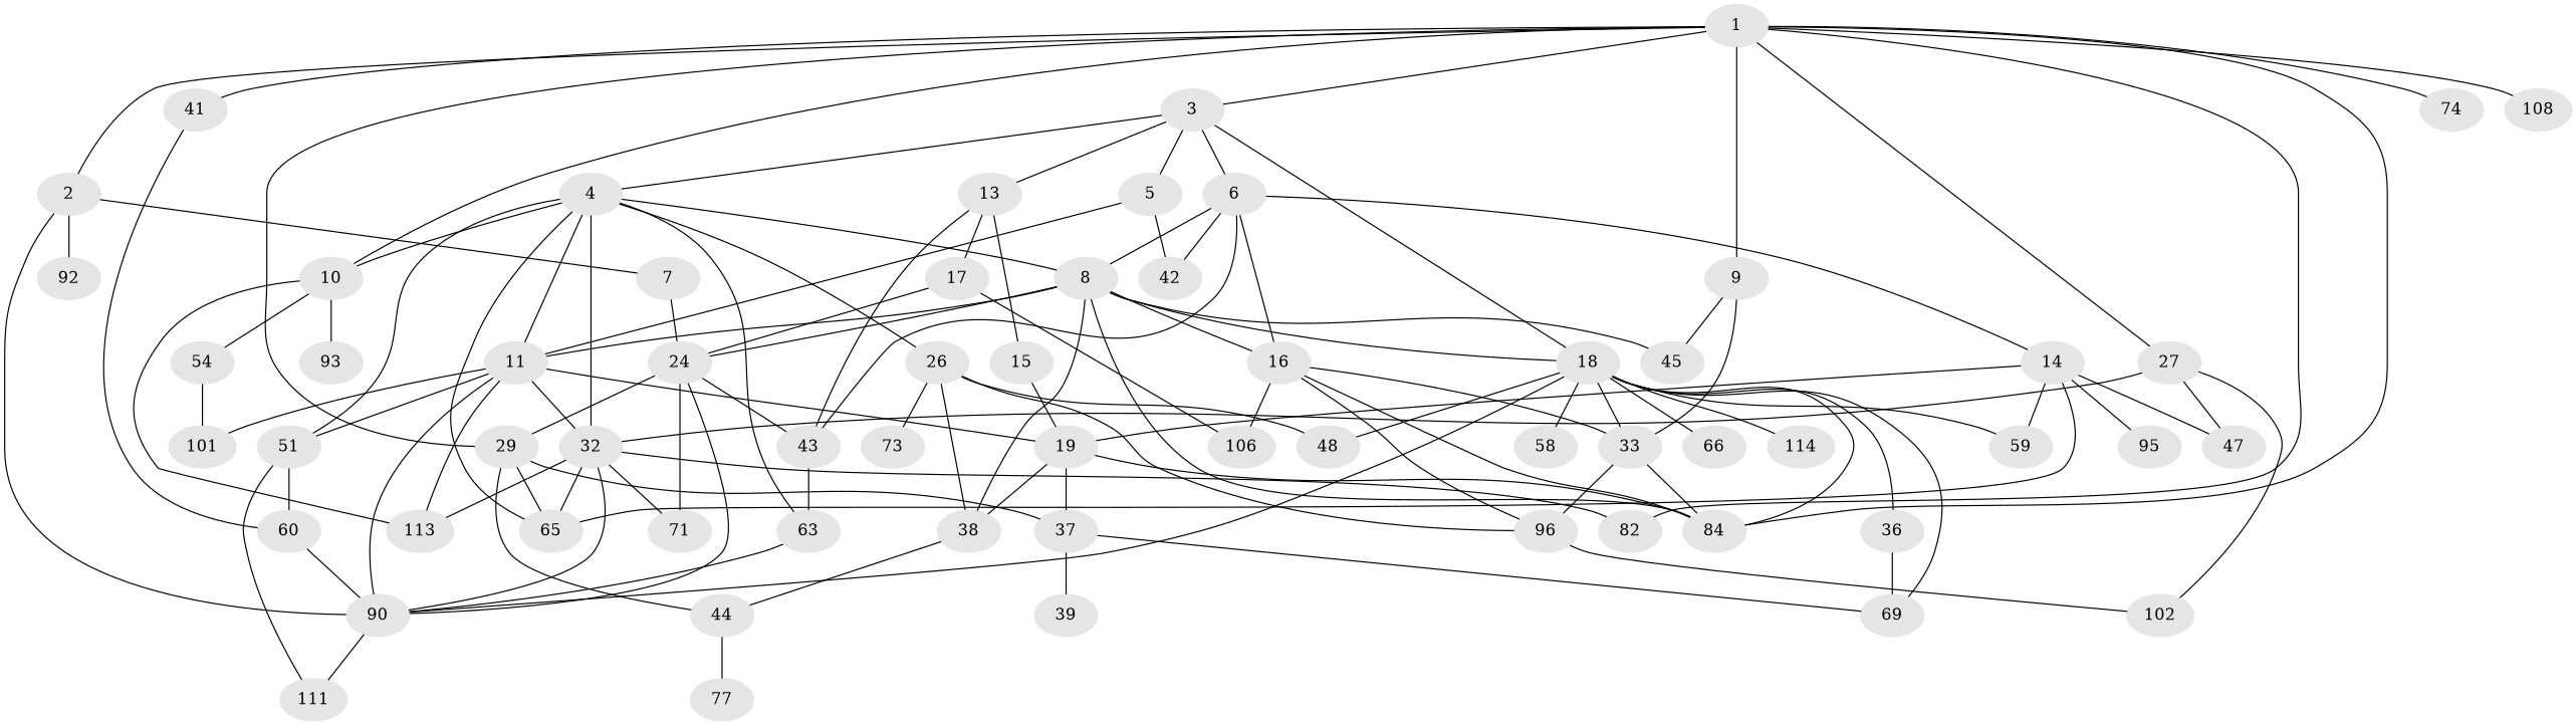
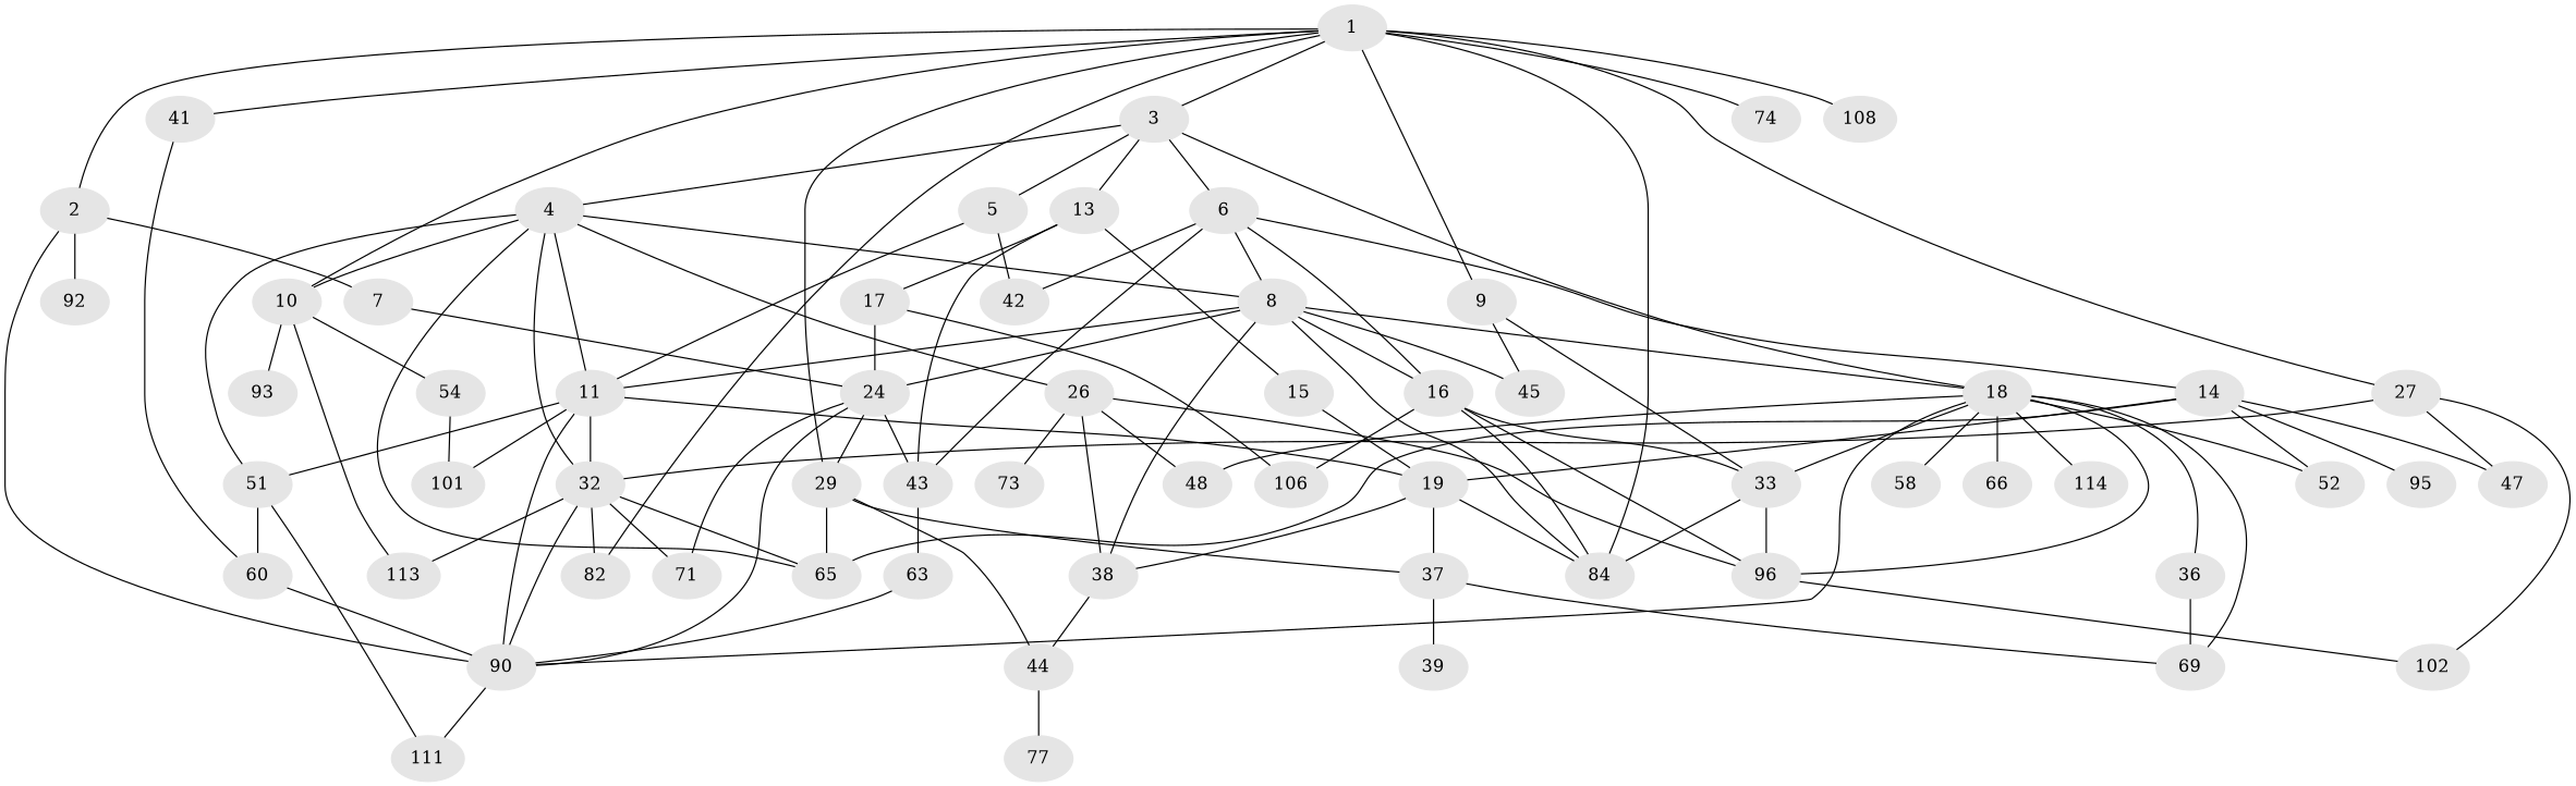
  graph {
    node [color=gray90 style=filled]
    1
    2
    3
    9 [super="+121+115"]
    10 [super="+61"]
    27
    29 [super="+109"]
    41
    74 [super="+122+112"]
    82
    84 [super="+110"]
    108
    7
    90 [super="+100+94"]
    92
    4 [super="+99+20+28"]
    5
    6
    13
    18 [super="+21+49+30"]
    45
    33 [super="+46"]
    54 [super="+62"]
    93
    113
    32 [super="+50+79+56"]
    47 [super="+67"]
    102
    65 [super="+104"]
    37 [super="+57"]
    44 [super="+86"]
    60
    24
    111
    8 [super="+12+103"]
    11 [super="+22"]
    26 [super="+72+75"]
    51 [super="+88+81+76"]
    63 [super="+85"]
    42
    14 [super="+80+23"]
    16 [super="+98+34"]
    43 [super="+53"]
    15
    17 [super="+55+31"]
-   52 [super="+87" label=59]
+   52 [super="+87"]
    96
    36
    48
    58
    66
    69 [super="+97"]
    114
    38
    19 [super="+25"]
    101
    73
    71
    95
    106
    39
    77
    1 -- 2
    1 -- 3
    1 -- 9 [weight=2]
    1 -- 10
    1 -- 27
    1 -- 29
    1 -- 41
    1 -- 74
    1 -- 82
    1 -- 84
    1 -- 108
    2 -- 7
    2 -- 90
    2 -- 92
    3 -- 4
    3 -- 5
    3 -- 6
    3 -- 13
    3 -- 18
    9 -- 45
    9 -- 33 [weight=2]
    10 -- 54
    10 -- 93
    10 -- 113
    27 -- 32
    27 -- 47
    27 -- 102
    29 -- 65
    29 -- 37
    29 -- 44
    41 -- 60
    7 -- 24
    90 -- 111
    4 -- 10
    4 -- 32
    4 -- 65
    4 -- 8
    4 -- 11
    4 -- 26
    4 -- 51
-   4 -- 63
    5 -- 11
    5 -- 42
    6 -- 8
    6 -- 42
    6 -- 14
    6 -- 16
    6 -- 43
    13 -- 43
    13 -- 15
    13 -- 17
    18 -- 90
    18 -- 33
    18 -- 52 [weight=2]
-   18 -- 84
+   18 -- 96
    18 -- 36
    18 -- 48
    18 -- 58
    18 -- 66
    18 -- 69
    18 -- 114
    33 -- 84
    33 -- 96
    54 -- 101
    32 -- 82
    32 -- 90
    32 -- 113
    32 -- 65
    32 -- 71
    37 -- 69
    37 -- 39
    44 -- 77
    60 -- 90
    24 -- 29
    24 -- 90
    24 -- 43
    24 -- 71
    8 -- 84
    8 -- 18
    8 -- 45
    8 -- 24
    8 -- 11
    8 -- 16 [weight=2]
    8 -- 38
    11 -- 90
-   11 -- 113
    11 -- 32
    11 -- 51 [weight=2]
    11 -- 19
    11 -- 101
    26 -- 96
    26 -- 48
    26 -- 38
    26 -- 73
    51 -- 60
    51 -- 111
    63 -- 90
    14 -- 47
    14 -- 65
    14 -- 52
    14 -- 19
    14 -- 95
    16 -- 84
    16 -- 33
    16 -- 96
    16 -- 106
    43 -- 63
    15 -- 19 [weight=2]
    17 -- 24
    17 -- 106
    96 -- 102
    36 -- 69
    38 -- 44
    19 -- 84
    19 -- 37
    19 -- 38
  }
